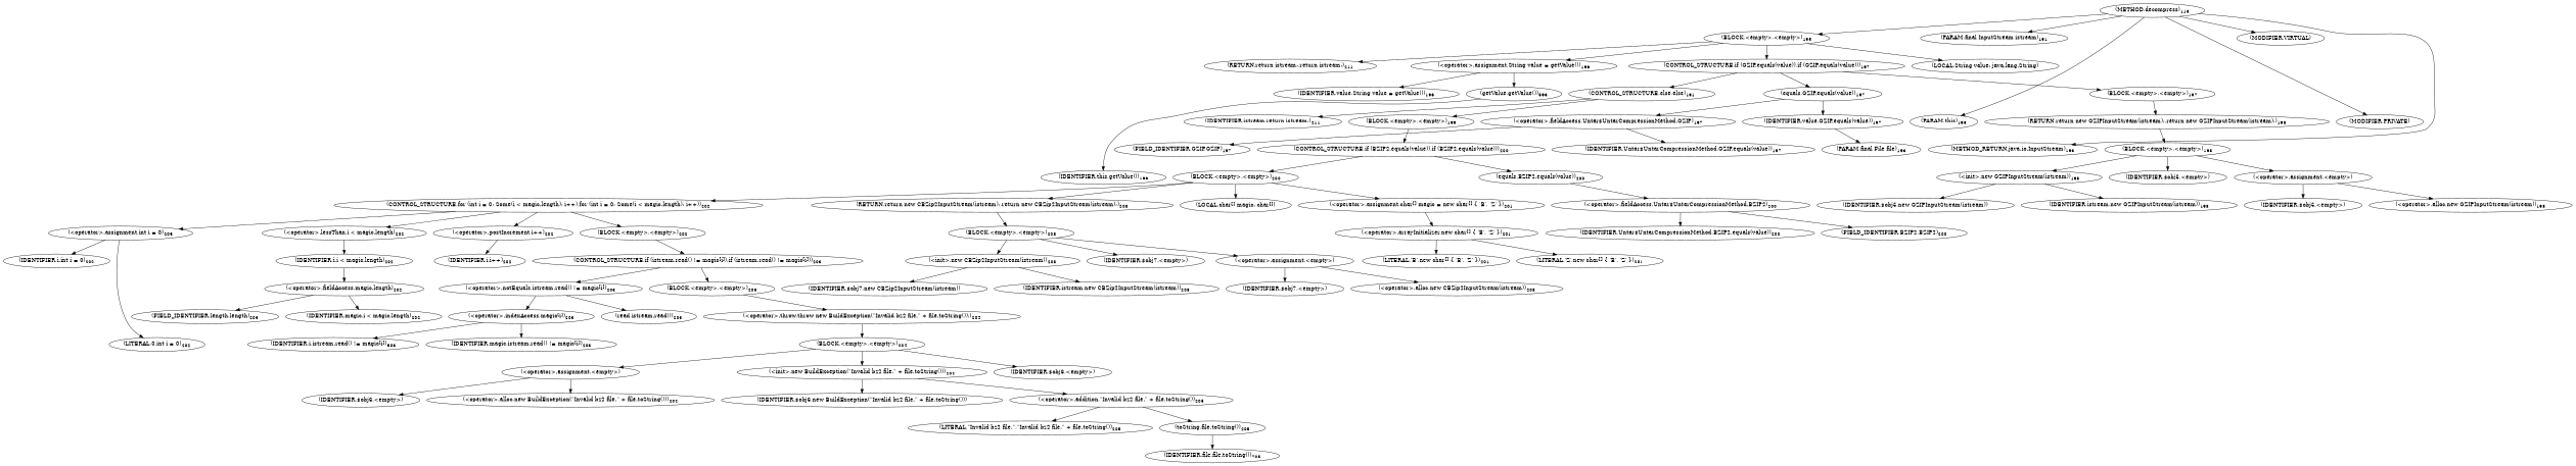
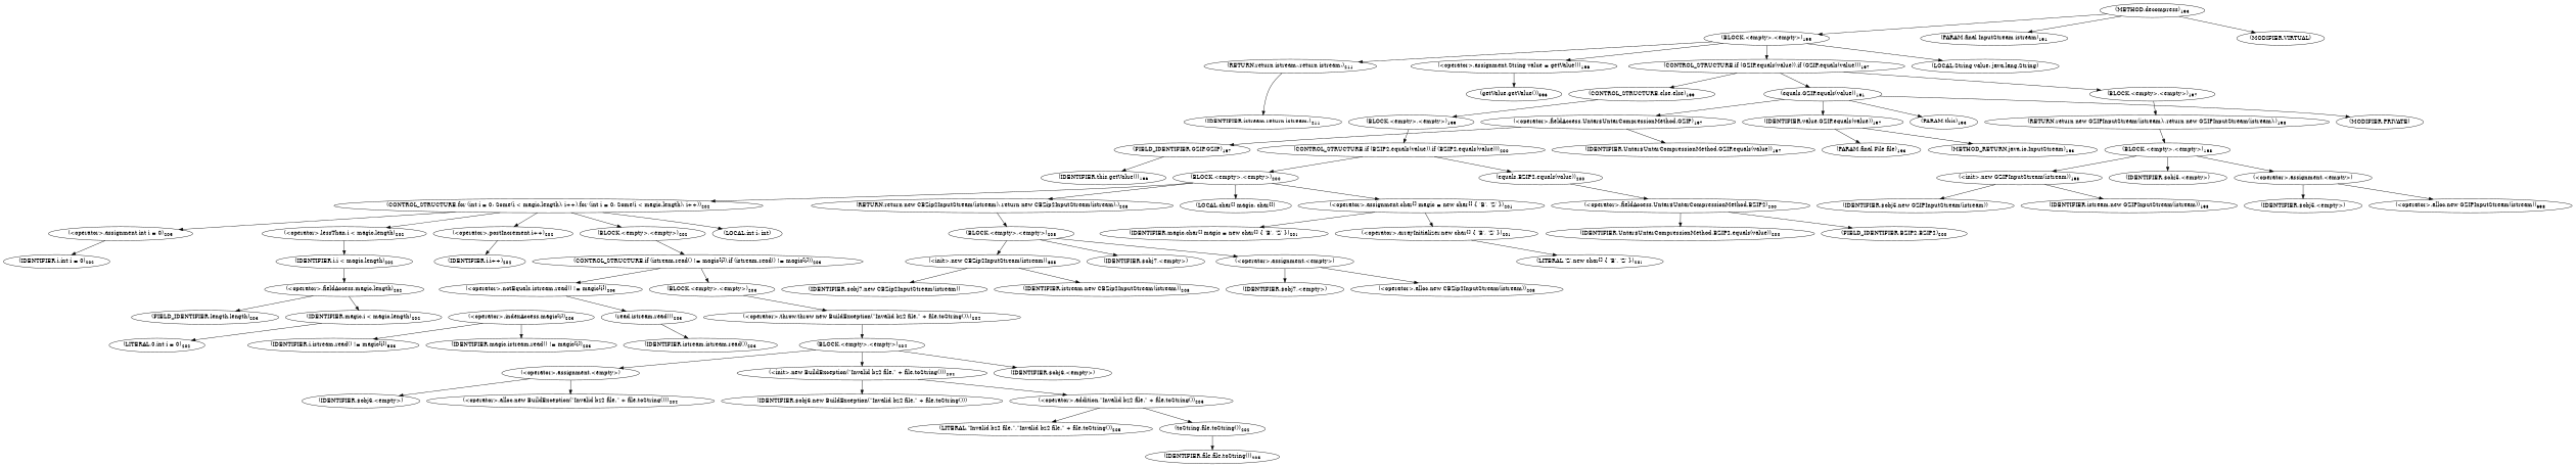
  digraph {
-   n1 [label=<(METHOD,decompress)<SUB>113</SUB>>]
+   n1 [label=<(METHOD,decompress)<SUB>193</SUB>>]
    n2 [label=<(PARAM,this)<SUB>193</SUB>>]
    n3 [label=<(PARAM,final InputStream istream)<SUB>191</SUB>>]
    n4 [label=<(BLOCK,&lt;empty&gt;,&lt;empty&gt;)<SUB>195</SUB>>]
    n5 [label=<(MODIFIER,PRIVATE)>]
    n6 [label=<(MODIFIER,VIRTUAL)>]
    n7 [label=<(METHOD_RETURN,java.io.InputStream)<SUB>193</SUB>>]
    n8 [label=<(PARAM,final File file)<SUB>193</SUB>>]
    n9 [label=<(LOCAL,String value: java.lang.String)>]
    n10 [label=<(&lt;operator&gt;.assignment,String value = getValue())<SUB>196</SUB>>]
    n11 [label=<(CONTROL_STRUCTURE,if (GZIP.equals(value)),if (GZIP.equals(value)))<SUB>197</SUB>>]
    n12 [label=<(RETURN,return istream;,return istream;)<SUB>211</SUB>>]
-   n13 [label=<(IDENTIFIER,value,String value = getValue())<SUB>196</SUB>>]
    n14 [label=<(getValue,getValue())<SUB>596</SUB>>]
-   n15 [label=<(equals,GZIP.equals(value))<SUB>197</SUB>>]
+   n15 [label=<(equals,GZIP.equals(value))<SUB>191</SUB>>]
    n16 [label=<(BLOCK,&lt;empty&gt;,&lt;empty&gt;)<SUB>197</SUB>>]
-   n17 [label=<(CONTROL_STRUCTURE,else,else)<SUB>191</SUB>>]
+   n17 [label=<(CONTROL_STRUCTURE,else,else)<SUB>199</SUB>>]
    n18 [label=<(IDENTIFIER,istream,return istream;)<SUB>211</SUB>>]
    n19 [label=<(IDENTIFIER,this,getValue())<SUB>196</SUB>>]
    n20 [label=<(&lt;operator&gt;.fieldAccess,Untar$UntarCompressionMethod.GZIP)<SUB>197</SUB>>]
    n21 [label=<(IDENTIFIER,value,GZIP.equals(value))<SUB>197</SUB>>]
    n22 [label=<(RETURN,return new GZIPInputStream(istream);,return new GZIPInputStream(istream);)<SUB>198</SUB>>]
    n23 [label=<(BLOCK,&lt;empty&gt;,&lt;empty&gt;)<SUB>199</SUB>>]
    n24 [label=<(IDENTIFIER,Untar$UntarCompressionMethod,GZIP.equals(value))<SUB>197</SUB>>]
    n25 [label=<(FIELD_IDENTIFIER,GZIP,GZIP)<SUB>197</SUB>>]
    n26 [label=<(BLOCK,&lt;empty&gt;,&lt;empty&gt;)<SUB>198</SUB>>]
    n27 [label=<(&lt;operator&gt;.assignment,&lt;empty&gt;)>]
    n28 [label=<(&lt;init&gt;,new GZIPInputStream(istream))<SUB>198</SUB>>]
    n29 [label=<(IDENTIFIER,$obj5,&lt;empty&gt;)>]
    n30 [label=<(IDENTIFIER,$obj5,&lt;empty&gt;)>]
-   n31 [label=<(&lt;operator&gt;.alloc,new GZIPInputStream(istream))<SUB>198</SUB>>]
+   n31 [label=<(&lt;operator&gt;.alloc,new GZIPInputStream(istream))<SUB>698</SUB>>]
    n32 [label=<(IDENTIFIER,$obj5,new GZIPInputStream(istream))>]
    n33 [label=<(IDENTIFIER,istream,new GZIPInputStream(istream))<SUB>198</SUB>>]
    n34 [label=<(CONTROL_STRUCTURE,if (BZIP2.equals(value)),if (BZIP2.equals(value)))<SUB>200</SUB>>]
    n35 [label=<(equals,BZIP2.equals(value))<SUB>200</SUB>>]
    n36 [label=<(BLOCK,&lt;empty&gt;,&lt;empty&gt;)<SUB>200</SUB>>]
    n37 [label=<(&lt;operator&gt;.fieldAccess,Untar$UntarCompressionMethod.BZIP2)<SUB>200</SUB>>]
    n38 [label=<(LOCAL,char[] magic: char[])>]
    n39 [label=<(&lt;operator&gt;.assignment,char[] magic = new char[] { 'B', 'Z' })<SUB>201</SUB>>]
    n40 [label=<(CONTROL_STRUCTURE,for (int i = 0; Some(i &lt; magic.length); i++),for (int i = 0; Some(i &lt; magic.length); i++))<SUB>202</SUB>>]
    n41 [label=<(RETURN,return new CBZip2InputStream(istream);,return new CBZip2InputStream(istream);)<SUB>208</SUB>>]
    n42 [label=<(IDENTIFIER,Untar$UntarCompressionMethod,BZIP2.equals(value))<SUB>200</SUB>>]
    n43 [label=<(FIELD_IDENTIFIER,BZIP2,BZIP2)<SUB>200</SUB>>]
+   n44 [label=<(IDENTIFIER,magic,char[] magic = new char[] { 'B', 'Z' })<SUB>201</SUB>>]
    n45 [label=<(&lt;operator&gt;.arrayInitializer,new char[] { 'B', 'Z' })<SUB>201</SUB>>]
+   n46 [label=<(LOCAL,int i: int)>]
    n47 [label=<(&lt;operator&gt;.assignment,int i = 0)<SUB>205</SUB>>]
    n48 [label=<(&lt;operator&gt;.lessThan,i &lt; magic.length)<SUB>202</SUB>>]
    n49 [label=<(&lt;operator&gt;.postIncrement,i++)<SUB>202</SUB>>]
    n50 [label=<(BLOCK,&lt;empty&gt;,&lt;empty&gt;)<SUB>202</SUB>>]
    n51 [label=<(BLOCK,&lt;empty&gt;,&lt;empty&gt;)<SUB>208</SUB>>]
-   n52 [label=<(LITERAL,'B',new char[] { 'B', 'Z' })<SUB>201</SUB>>]
    n53 [label=<(LITERAL,'Z',new char[] { 'B', 'Z' })<SUB>201</SUB>>]
    n54 [label=<(IDENTIFIER,i,int i = 0)<SUB>202</SUB>>]
    n55 [label=<(LITERAL,0,int i = 0)<SUB>202</SUB>>]
    n56 [label=<(IDENTIFIER,i,i &lt; magic.length)<SUB>202</SUB>>]
    n57 [label=<(IDENTIFIER,i,i++)<SUB>202</SUB>>]
    n58 [label=<(CONTROL_STRUCTURE,if (istream.read() != magic[i]),if (istream.read() != magic[i]))<SUB>203</SUB>>]
    n59 [label=<(&lt;operator&gt;.fieldAccess,magic.length)<SUB>202</SUB>>]
    n60 [label=<(IDENTIFIER,magic,i &lt; magic.length)<SUB>202</SUB>>]
    n61 [label=<(FIELD_IDENTIFIER,length,length)<SUB>203</SUB>>]
    n62 [label=<(&lt;operator&gt;.notEquals,istream.read() != magic[i])<SUB>203</SUB>>]
    n63 [label=<(BLOCK,&lt;empty&gt;,&lt;empty&gt;)<SUB>203</SUB>>]
    n64 [label=<(read,istream.read())<SUB>203</SUB>>]
    n65 [label=<(&lt;operator&gt;.indexAccess,magic[i])<SUB>203</SUB>>]
    n66 [label=<(&lt;operator&gt;.throw,throw new BuildException(&quot;Invalid bz2 file.&quot; + file.toString());)<SUB>204</SUB>>]
+   n67 [label=<(IDENTIFIER,istream,istream.read())<SUB>203</SUB>>]
    n68 [label=<(IDENTIFIER,magic,istream.read() != magic[i])<SUB>203</SUB>>]
    n69 [label=<(IDENTIFIER,i,istream.read() != magic[i])<SUB>903</SUB>>]
    n70 [label=<(BLOCK,&lt;empty&gt;,&lt;empty&gt;)<SUB>204</SUB>>]
    n71 [label=<(&lt;operator&gt;.assignment,&lt;empty&gt;)>]
    n72 [label=<(&lt;init&gt;,new BuildException(&quot;Invalid bz2 file.&quot; + file.toString()))<SUB>204</SUB>>]
    n73 [label=<(IDENTIFIER,$obj6,&lt;empty&gt;)>]
    n74 [label=<(IDENTIFIER,$obj6,&lt;empty&gt;)>]
    n75 [label=<(&lt;operator&gt;.alloc,new BuildException(&quot;Invalid bz2 file.&quot; + file.toString()))<SUB>204</SUB>>]
    n76 [label=<(IDENTIFIER,$obj6,new BuildException(&quot;Invalid bz2 file.&quot; + file.toString()))>]
    n77 [label=<(&lt;operator&gt;.addition,&quot;Invalid bz2 file.&quot; + file.toString())<SUB>205</SUB>>]
    n78 [label=<(LITERAL,&quot;Invalid bz2 file.&quot;,&quot;Invalid bz2 file.&quot; + file.toString())<SUB>205</SUB>>]
-   n79 [label=<(toString,file.toString())<SUB>205</SUB>>]
-   n80 [label=<(IDENTIFIER,file,file.toString())<SUB>705</SUB>>]
+   n79 [label=<(toString,file.toString())<SUB>202</SUB>>]
+   n80 [label=<(IDENTIFIER,file,file.toString())<SUB>205</SUB>>]
    n81 [label=<(&lt;operator&gt;.assignment,&lt;empty&gt;)>]
-   n82 [label=<(&lt;init&gt;,new CBZip2InputStream(istream))<SUB>208</SUB>>]
+   n82 [label=<(&lt;init&gt;,new CBZip2InputStream(istream))<SUB>608</SUB>>]
    n83 [label=<(IDENTIFIER,$obj7,&lt;empty&gt;)>]
    n84 [label=<(IDENTIFIER,$obj7,&lt;empty&gt;)>]
    n85 [label=<(&lt;operator&gt;.alloc,new CBZip2InputStream(istream))<SUB>208</SUB>>]
    n86 [label=<(IDENTIFIER,$obj7,new CBZip2InputStream(istream))>]
    n87 [label=<(IDENTIFIER,istream,new CBZip2InputStream(istream))<SUB>208</SUB>>]
-   n1 -> n2
+   n15 -> n2
    n1 -> n3
    n1 -> n4
-   n1 -> n5
+   n15 -> n5
    n1 -> n6
-   n1 -> n7
+   n21 -> n7
    n4 -> n9
    n4 -> n10
    n4 -> n11
    n4 -> n12
-   n10 -> n13
    n10 -> n14
    n11 -> n15
    n11 -> n16
    n11 -> n17
-   n17 -> n18
-   n14 -> n19
+   n12 -> n18
+   n25 -> n19
    n15 -> n20
    n15 -> n21
    n16 -> n22
    n17 -> n23
    n20 -> n24
    n20 -> n25
    n21 -> n8
    n22 -> n26
    n23 -> n34
    n26 -> n27
    n26 -> n28
    n26 -> n29
    n27 -> n30
    n27 -> n31
    n28 -> n32
    n28 -> n33
    n34 -> n35
    n34 -> n36
    n35 -> n37
    n36 -> n38
    n36 -> n39
    n36 -> n40
    n36 -> n41
    n37 -> n42
    n37 -> n43
+   n39 -> n44
    n39 -> n45
+   n40 -> n46
    n40 -> n47
    n40 -> n48
    n40 -> n49
    n40 -> n50
    n41 -> n51
-   n45 -> n52
    n45 -> n53
    n47 -> n54
-   n47 -> n55
+   n60 -> n55
    n48 -> n56
    n49 -> n57
    n50 -> n58
    n51 -> n81
    n51 -> n82
    n51 -> n83
    n56 -> n59
    n58 -> n62
    n58 -> n63
    n59 -> n60
    n59 -> n61
    n62 -> n64
-   n62 -> n65
    n63 -> n66
+   n64 -> n67
    n65 -> n68
    n65 -> n69
    n66 -> n70
    n70 -> n71
    n70 -> n72
    n70 -> n73
    n71 -> n74
    n71 -> n75
    n72 -> n76
    n72 -> n77
    n77 -> n78
    n77 -> n79
    n79 -> n80
    n81 -> n84
    n81 -> n85
    n82 -> n86
    n82 -> n87
  }
